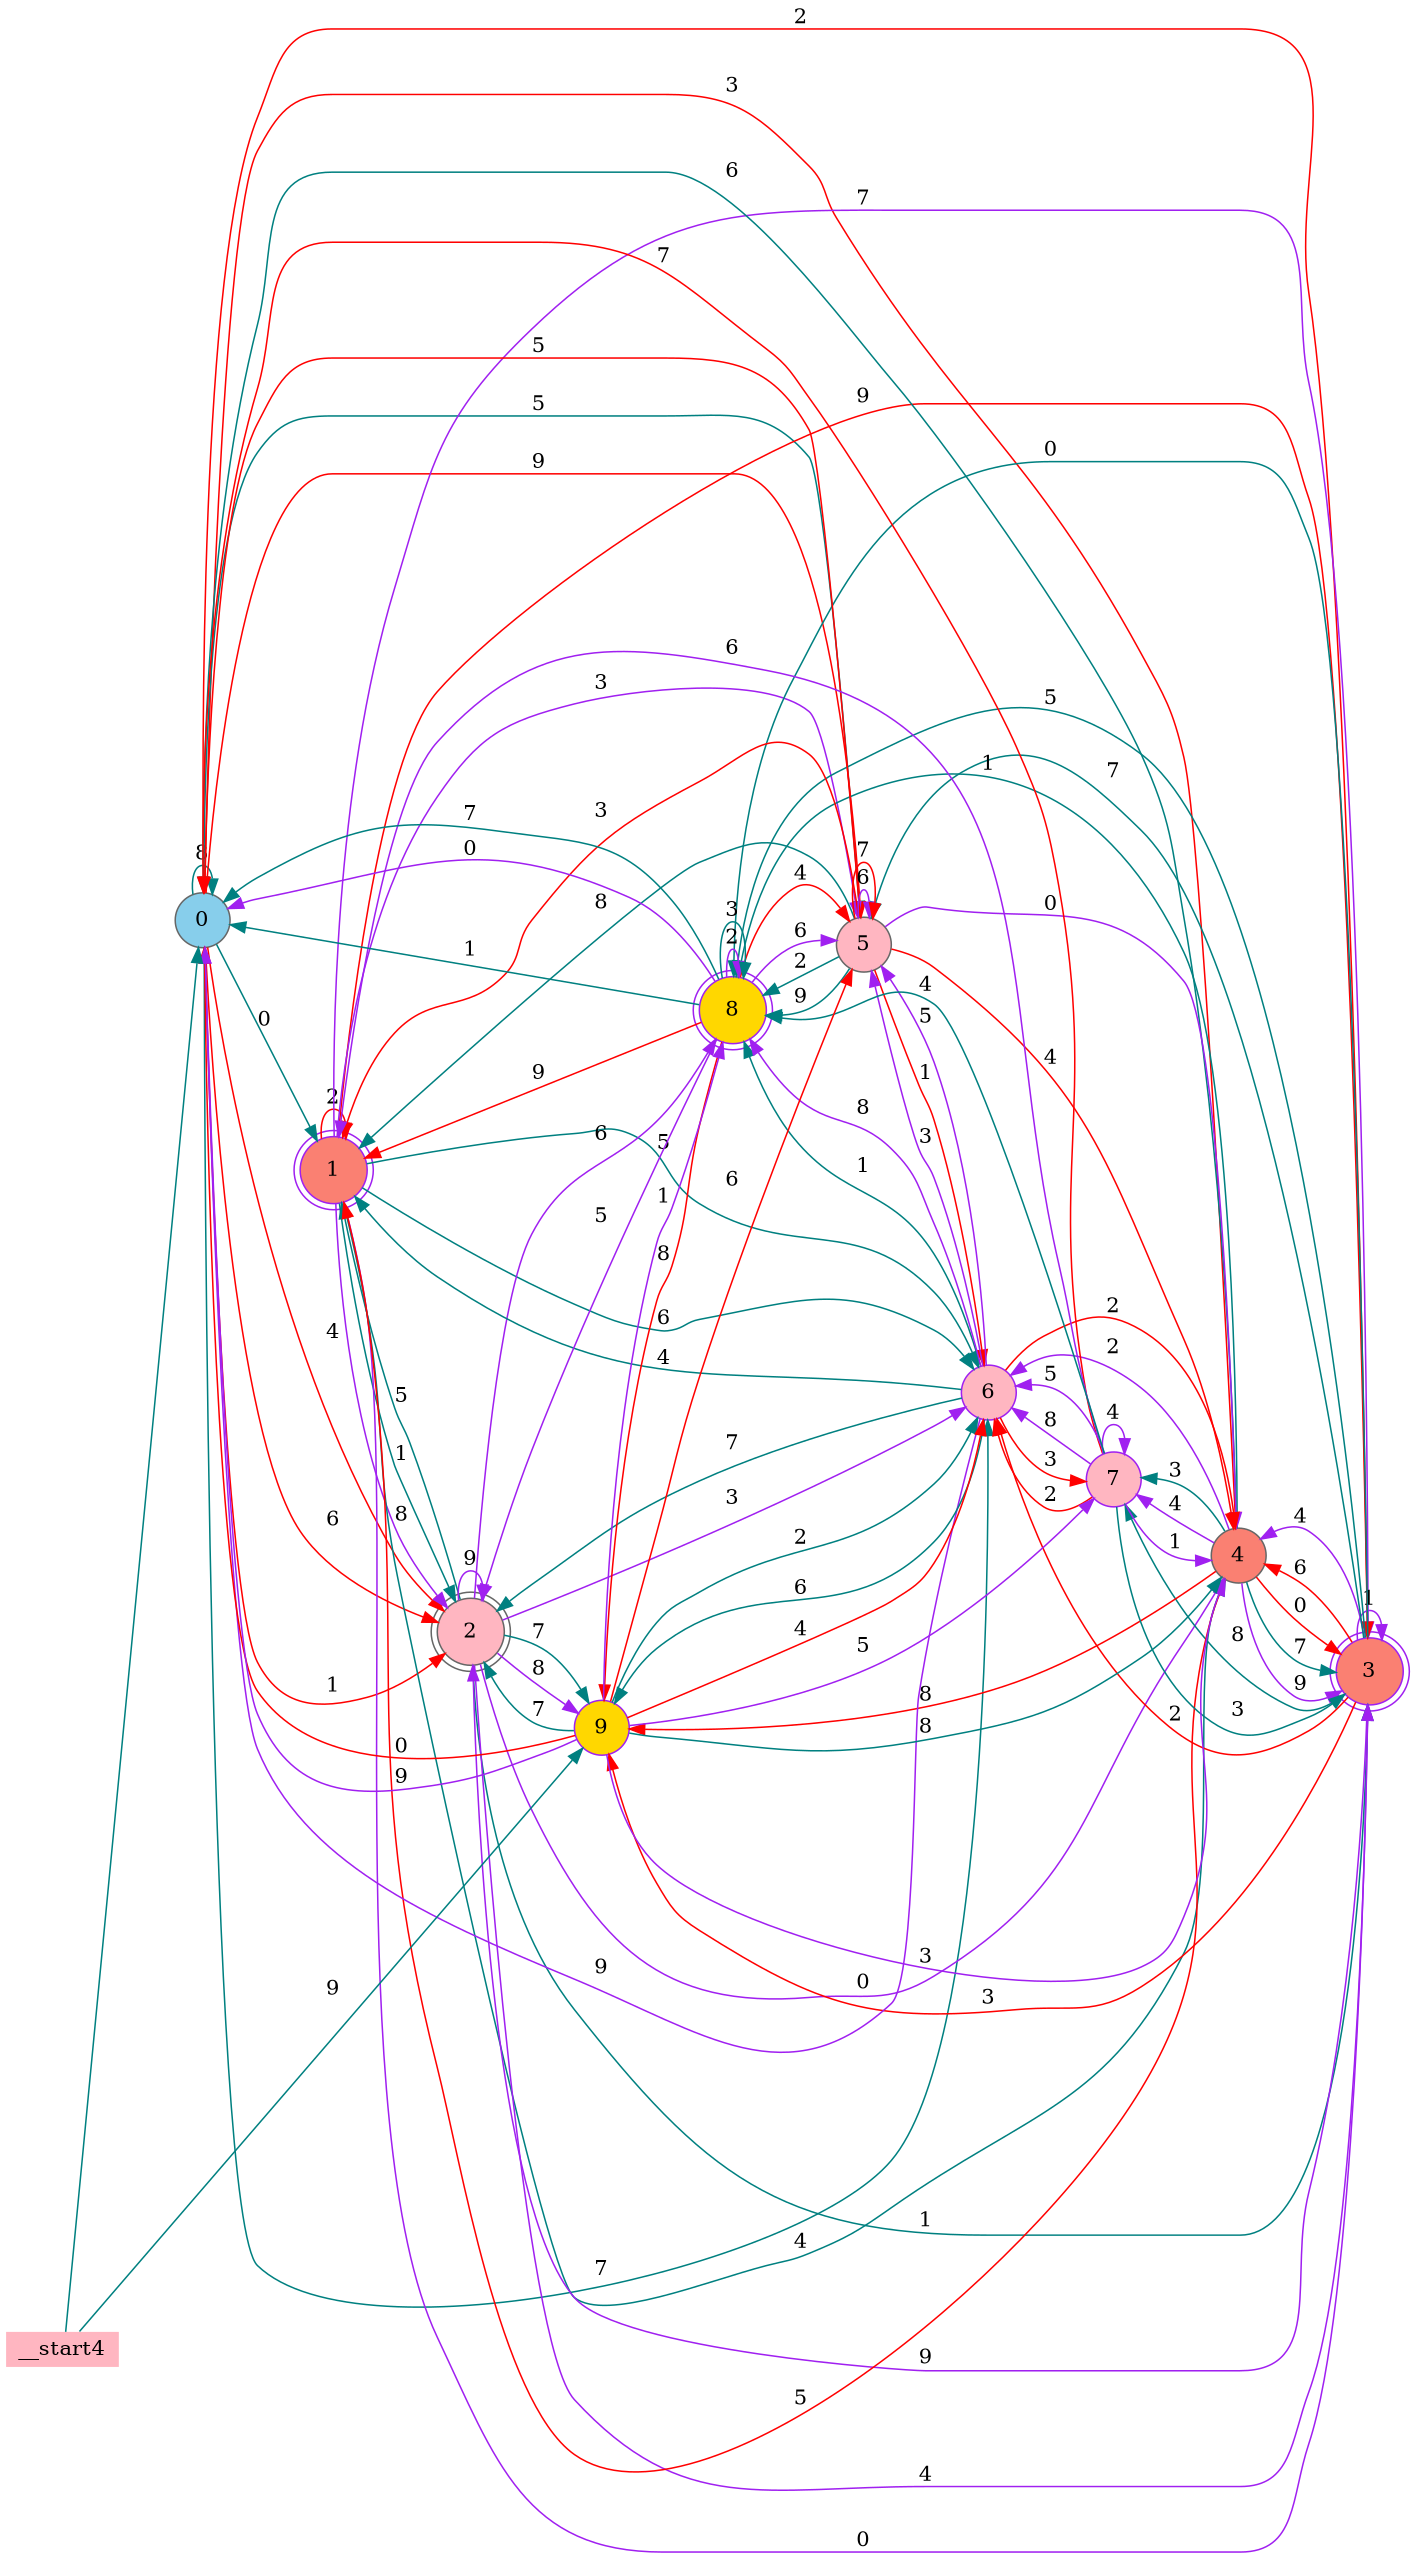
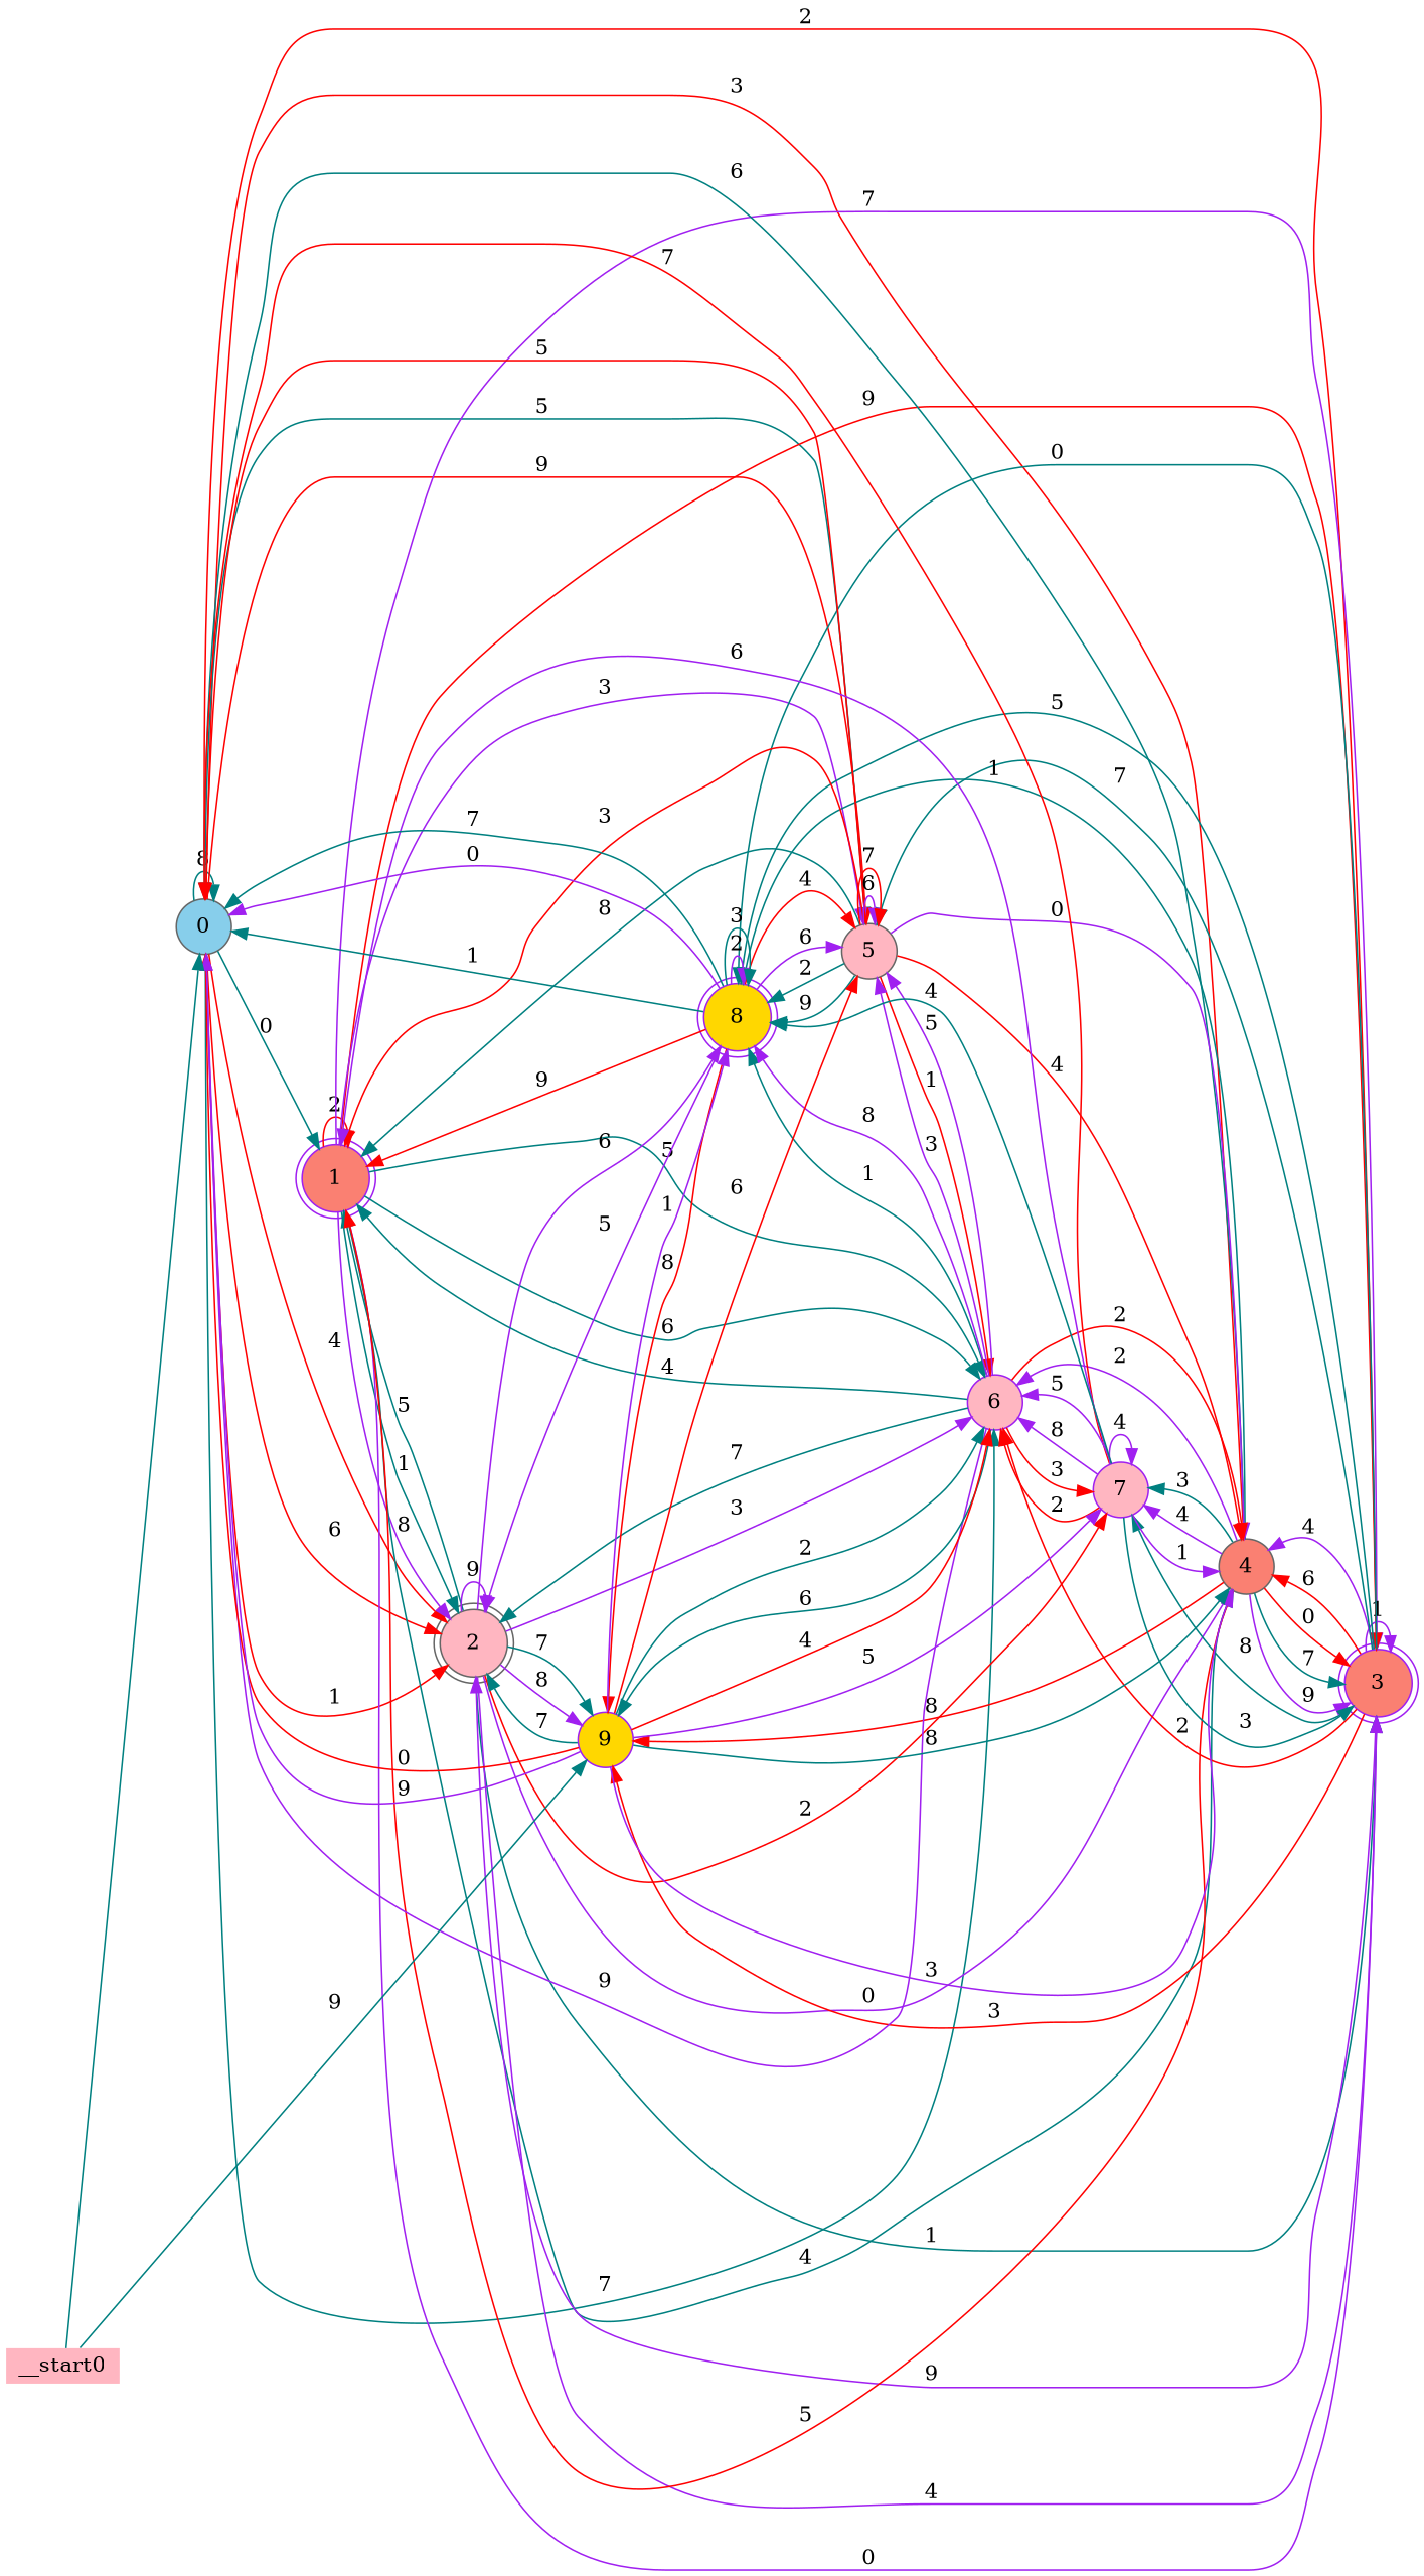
  digraph {
    rankdir=LR
    node [color=purple fillcolor=lightpink shape=circle style=filled]
    edge [color=teal]
    n1 [color=gray40 fillcolor=skyblue label=0]
    n2 [fillcolor=salmon label=1 shape=doublecircle]
    n3 [color=gray40 label=2 shape=doublecircle]
    n4 [fillcolor=salmon label=3 shape=doublecircle]
    n5 [color=gray40 fillcolor=salmon label=4]
    n6 [color=gray40 label=5]
    n7 [label=6]
    n8 [label=7]
    n9 [fillcolor=gold label=8 shape=doublecircle]
    n10 [fillcolor=gold label=9]
-   __start0 [color=gray40 height=0 shape=none width=0 label=__start4]
+   __start0 [color=gray40 height=0 shape=none width=0]
    n1 -> n1 [label=8]
    n1 -> n2 [label=0]
    n1 -> n3 [color=red label=1]
    n1 -> n3 [color=red label=4]
    n1 -> n3 [color=red label=6]
    n1 -> n4 [color=red label=2]
    n1 -> n5 [color=red label=3]
    n1 -> n6 [label=5]
    n1 -> n6 [color=red label=9]
    n1 -> n7 [label=7]
    n2 -> n2 [color=red label=2]
    n2 -> n3 [label=1]
    n2 -> n3 [color=purple label=8]
    n2 -> n4 [color=purple label=0]
    n2 -> n4 [color=purple label=7]
    n2 -> n4 [color=red label=9]
    n2 -> n5 [label=4]
    n2 -> n6 [color=purple label=3]
    n2 -> n7 [label=5]
    n2 -> n7 [label=6]
    n3 -> n2 [label=5]
    n3 -> n3 [color=purple label=9]
    n3 -> n4 [label=1]
    n3 -> n4 [color=purple label=4]
    n3 -> n5 [color=purple label=0]
    n3 -> n7 [color=purple label=3]
+   n3 -> n8 [color=red label=2]
    n3 -> n9 [color=purple label=6]
    n3 -> n10 [label=7]
    n3 -> n10 [color=purple label=8]
    n4 -> n3 [color=purple label=9]
    n4 -> n4 [color=purple label=1]
    n4 -> n5 [color=purple label=4]
    n4 -> n5 [color=red label=6]
    n4 -> n6 [label=7]
    n4 -> n7 [color=red label=2]
    n4 -> n8 [label=8]
    n4 -> n9 [label=0]
    n4 -> n9 [label=5]
    n4 -> n10 [color=red label=3]
    n5 -> n1 [label=6]
    n5 -> n2 [color=red label=5]
    n5 -> n4 [color=red label=0]
    n5 -> n4 [label=7]
    n5 -> n4 [color=purple label=9]
    n5 -> n7 [color=purple label=2]
    n5 -> n8 [label=3]
    n5 -> n8 [color=purple label=4]
    n5 -> n9 [label=1]
    n5 -> n10 [color=red label=8]
    n6 -> n1 [color=red label=5]
    n6 -> n2 [color=red label=3]
    n6 -> n2 [label=8]
    n6 -> n5 [color=purple label=0]
    n6 -> n5 [color=red label=4]
    n6 -> n6 [color=purple label=6]
    n6 -> n6 [color=red label=7]
    n6 -> n7 [color=red label=1]
    n6 -> n9 [label=2]
    n6 -> n9 [label=9]
    n7 -> n1 [color=purple label=9]
    n7 -> n2 [label=4]
    n7 -> n3 [label=7]
    n7 -> n5 [color=red label=2]
    n7 -> n6 [color=purple label=3]
    n7 -> n6 [color=purple label=5]
    n7 -> n8 [color=red label=3]
    n7 -> n9 [label=1]
    n7 -> n9 [color=purple label=8]
    n7 -> n10 [label=6]
    n8 -> n1 [color=red label=7]
    n8 -> n2 [color=purple label=6]
    n8 -> n4 [label=3]
    n8 -> n5 [color=purple label=1]
    n8 -> n7 [color=red label=2]
    n8 -> n7 [color=purple label=5]
    n8 -> n7 [color=purple label=8]
    n8 -> n8 [color=purple label=4]
    n8 -> n9 [label=4]
    n9 -> n1 [color=purple label=0]
    n9 -> n1 [label=1]
    n9 -> n1 [label=7]
    n9 -> n2 [color=red label=9]
    n9 -> n3 [color=purple label=5]
    n9 -> n6 [color=red label=4]
    n9 -> n6 [color=purple label=6]
    n9 -> n9 [color=purple label=2]
    n9 -> n9 [label=3]
    n9 -> n10 [color=red label=8]
    n10 -> n1 [color=red label=0]
    n10 -> n1 [color=purple label=9]
    n10 -> n3 [label=7]
    n10 -> n5 [color=purple label=3]
    n10 -> n5 [label=8]
    n10 -> n6 [color=red label=6]
    n10 -> n7 [label=2]
    n10 -> n7 [color=red label=4]
    n10 -> n8 [color=purple label=5]
    n10 -> n9 [color=purple label=1]
    __start0 -> n1
    __start0 -> n10 [label=9]
  }
